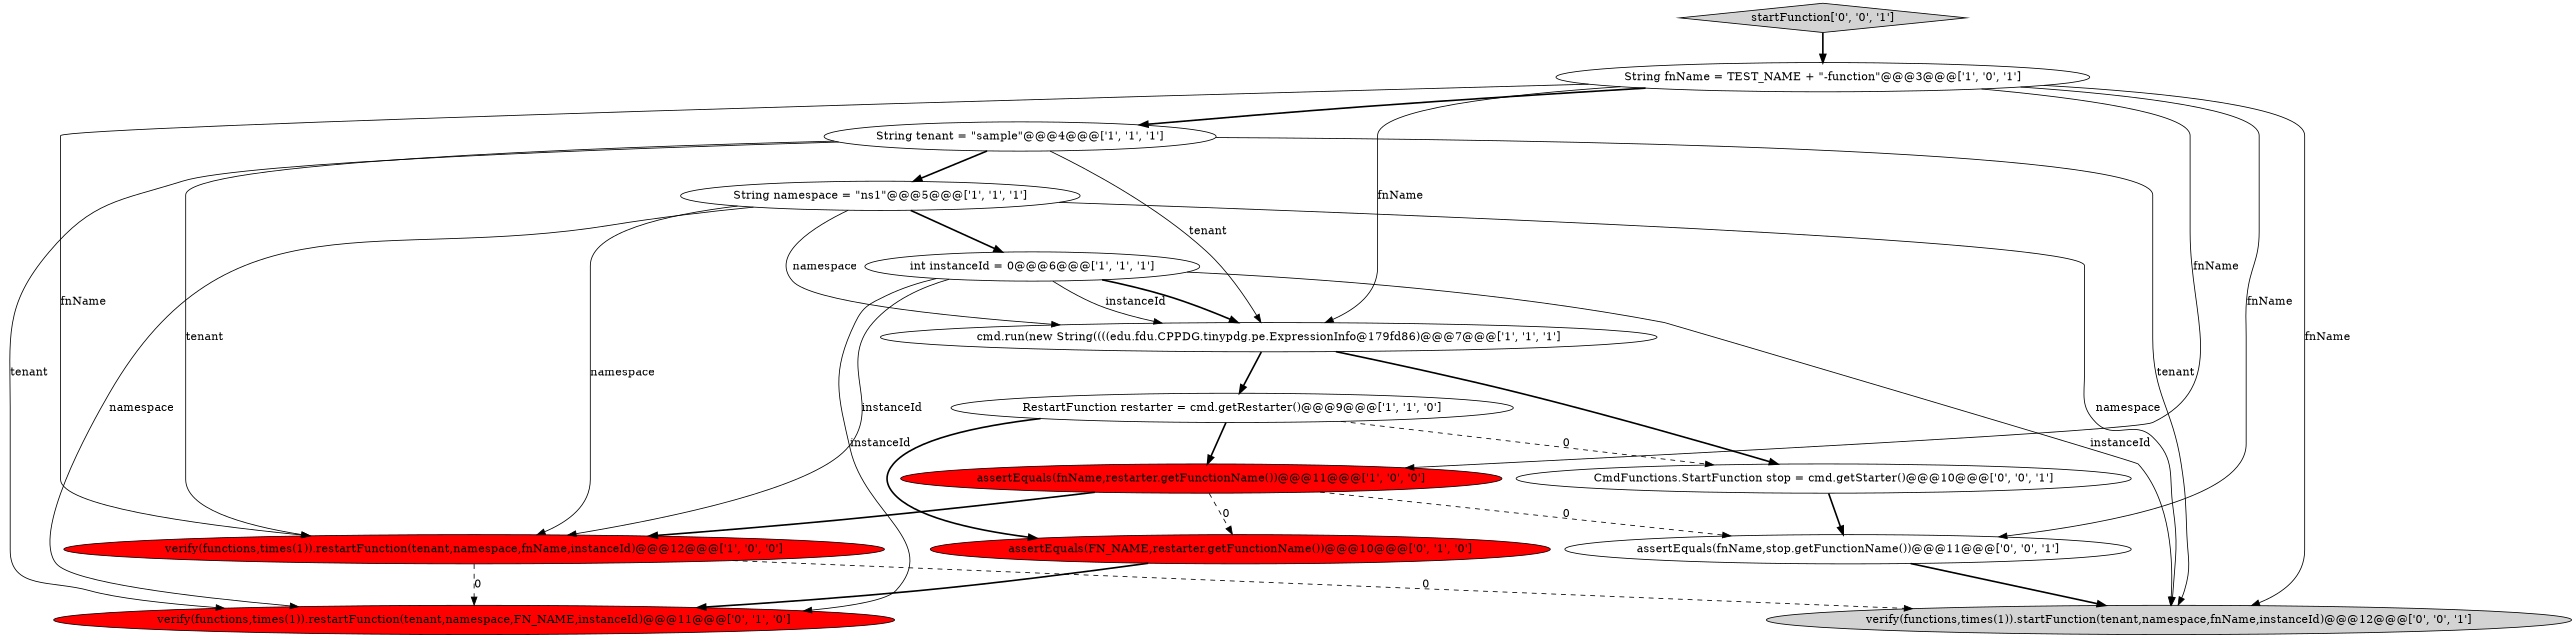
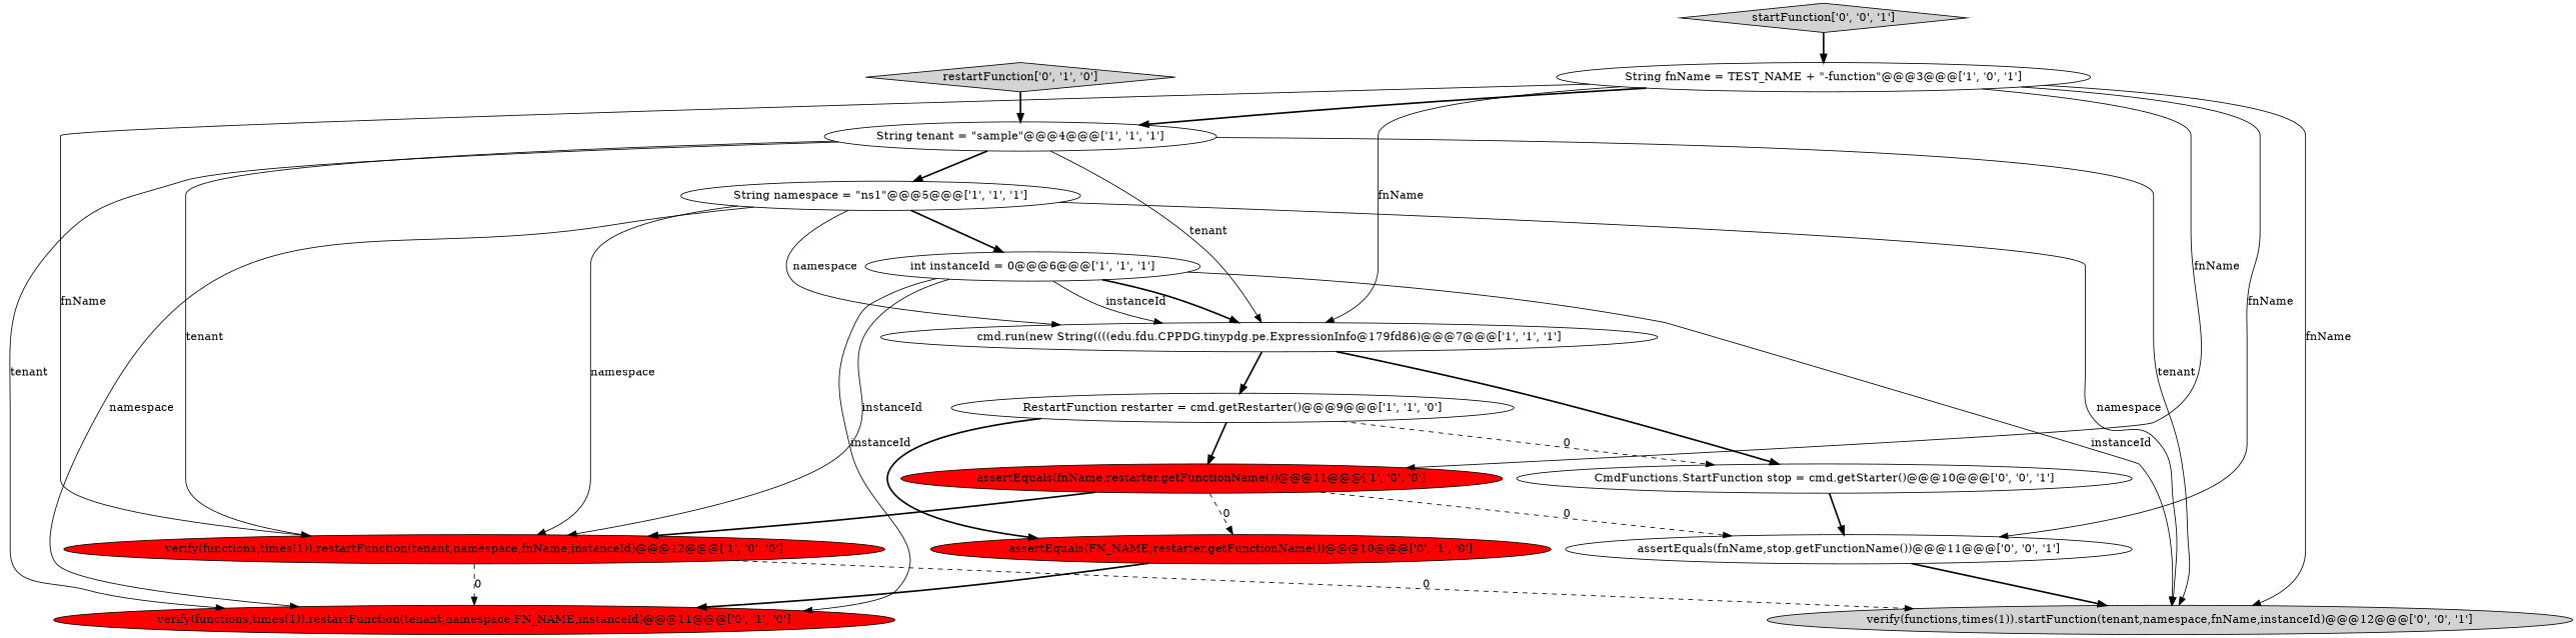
  digraph {
    node [fillcolor=white shape=ellipse style=filled]
    edge [style=solid]
+   n1 [fillcolor=lightgray label="restartFunction['0', '1', '0']" shape=diamond]
    n2 [label="String tenant = \"sample\"@@@4@@@['1', '1', '1']"]
    n3 [fillcolor=lightgray label="verify(functions,times(1)).startFunction(tenant,namespace,fnName,instanceId)@@@12@@@['0', '0', '1']"]
    n4 [fillcolor=red label="verify(functions,times(1)).restartFunction(tenant,namespace,fnName,instanceId)@@@12@@@['1', '0', '0']"]
    n5 [fillcolor=red label="verify(functions,times(1)).restartFunction(tenant,namespace,FN_NAME,instanceId)@@@11@@@['0', '1', '0']"]
    n6 [label="cmd.run(new String((((edu.fdu.CPPDG.tinypdg.pe.ExpressionInfo@179fd86)@@@7@@@['1', '1', '1']"]
    n7 [label="String namespace = \"ns1\"@@@5@@@['1', '1', '1']"]
    n8 [label="assertEquals(fnName,stop.getFunctionName())@@@11@@@['0', '0', '1']"]
    n9 [fillcolor=red label="assertEquals(fnName,restarter.getFunctionName())@@@11@@@['1', '0', '0']"]
    n10 [fillcolor=red label="assertEquals(FN_NAME,restarter.getFunctionName())@@@10@@@['0', '1', '0']"]
    n11 [label="int instanceId = 0@@@6@@@['1', '1', '1']"]
    n12 [label="CmdFunctions.StartFunction stop = cmd.getStarter()@@@10@@@['0', '0', '1']"]
    n13 [label="RestartFunction restarter = cmd.getRestarter()@@@9@@@['1', '1', '0']"]
    n14 [fillcolor=lightgray label="startFunction['0', '0', '1']" shape=diamond]
    n15 [label="String fnName = TEST_NAME + \"-function\"@@@3@@@['1', '0', '1']"]
+   n1 -> n2 [style=bold]
    n2 -> n3 [label=tenant]
    n2 -> n4 [label=tenant]
    n2 -> n5 [label=tenant]
    n2 -> n6 [label=tenant]
    n2 -> n7 [style=bold]
    n4 -> n3 [label=0 style=dashed]
    n4 -> n5 [label=0 style=dashed]
    n6 -> n12 [style=bold]
    n6 -> n13 [style=bold]
    n7 -> n3 [label=namespace]
    n7 -> n4 [label=namespace]
    n7 -> n5 [label=namespace]
    n7 -> n6 [label=namespace]
    n7 -> n11 [style=bold]
    n8 -> n3 [style=bold]
    n9 -> n4 [style=bold]
    n9 -> n8 [label=0 style=dashed]
    n9 -> n10 [label=0 style=dashed]
    n10 -> n5 [style=bold]
    n11 -> n3 [label=instanceId]
    n11 -> n4 [label=instanceId]
    n11 -> n5 [label=instanceId]
    n11 -> n6 [label=instanceId]
    n11 -> n6 [style=bold]
    n12 -> n8 [style=bold]
    n13 -> n9 [style=bold]
    n13 -> n10 [style=bold]
    n13 -> n12 [label=0 style=dashed]
    n14 -> n15 [style=bold]
    n15 -> n2 [style=bold]
    n15 -> n3 [label=fnName]
    n15 -> n4 [label=fnName]
    n15 -> n6 [label=fnName]
    n15 -> n8 [label=fnName]
    n15 -> n9 [label=fnName]
  }
